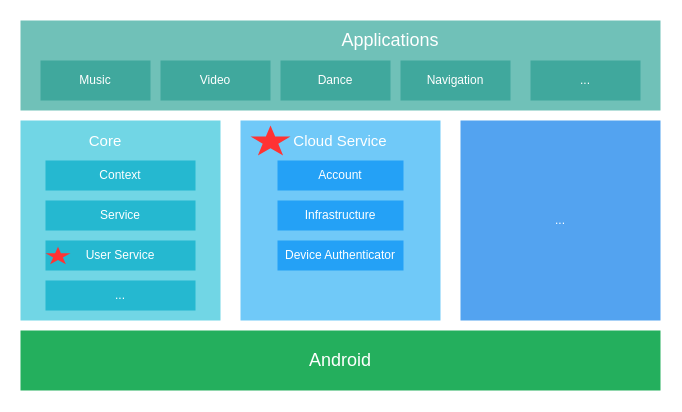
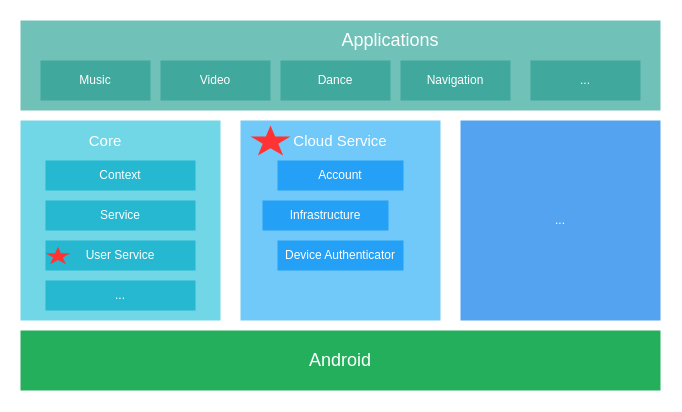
  <mxCell id="0" />
  <mxCell id="1" parent="0" />
  <mxCell id="2" value="" style="rounded=0;whiteSpace=wrap;html=1;fillColor=#70C1B8;strokeColor=none;" parent="1" vertex="1"><mxGeometry x="20" y="20" width="640" height="90" as="geometry" /></mxCell>
  <mxCell id="3" value="Applications" style="text;html=1;strokeColor=none;fillColor=none;align=center;verticalAlign=middle;whiteSpace=wrap;rounded=0;fontSize=18;fontColor=#FFFFFF;" parent="1" vertex="1"><mxGeometry x="370" y="30" width="40" height="20" as="geometry" /></mxCell>
  <mxCell id="4" value="Music" style="rounded=0;whiteSpace=wrap;html=1;fillColor=#40A89D;strokeColor=none;fontColor=#FFFFFF;" parent="1" vertex="1"><mxGeometry x="40" y="60" width="110" height="40" as="geometry" /></mxCell>
  <mxCell id="5" value="Video" style="rounded=0;whiteSpace=wrap;html=1;fillColor=#40A89D;strokeColor=none;fontColor=#FFFFFF;" parent="1" vertex="1"><mxGeometry x="160" y="60" width="110" height="40" as="geometry" /></mxCell>
  <mxCell id="6" value="Dance" style="rounded=0;whiteSpace=wrap;html=1;fillColor=#40A89D;strokeColor=none;fontColor=#FFFFFF;" parent="1" vertex="1"><mxGeometry x="280" y="60" width="110" height="40" as="geometry" /></mxCell>
  <mxCell id="7" value="Navigation" style="rounded=0;whiteSpace=wrap;html=1;fillColor=#40A89D;strokeColor=none;fontColor=#FFFFFF;" parent="1" vertex="1"><mxGeometry x="400" y="60" width="110" height="40" as="geometry" /></mxCell>
  <mxCell id="8" value="..." style="rounded=0;whiteSpace=wrap;html=1;fillColor=#40A89D;strokeColor=none;fontColor=#FFFFFF;" parent="1" vertex="1"><mxGeometry x="530" y="60" width="110" height="40" as="geometry" /></mxCell>
  <mxCell id="9" value="&lt;font style=&quot;font-size: 18px&quot;&gt;Android&lt;/font&gt;" style="rounded=0;whiteSpace=wrap;html=1;fillColor=#24AF5D;strokeColor=none;fontColor=#FFFFFF;" parent="1" vertex="1"><mxGeometry x="20" y="330" width="640" height="60" as="geometry" /></mxCell>
  <mxCell id="10" value="" style="rounded=0;whiteSpace=wrap;html=1;fillColor=#71D6E5;strokeColor=none;" parent="1" vertex="1"><mxGeometry x="20" y="120" width="200" height="200" as="geometry" /></mxCell>
  <mxCell id="11" value="Core" style="text;html=1;strokeColor=none;fillColor=none;align=center;verticalAlign=middle;whiteSpace=wrap;rounded=0;fontSize=15;fontColor=#FFFFFF;" parent="1" vertex="1"><mxGeometry x="85" y="130" width="40" height="20" as="geometry" /></mxCell>
  <mxCell id="12" value="" style="rounded=0;whiteSpace=wrap;html=1;fillColor=#70C9F8;strokeColor=none;" parent="1" vertex="1"><mxGeometry x="240" y="120" width="200" height="200" as="geometry" /></mxCell>
  <mxCell id="13" value="..." style="rounded=0;whiteSpace=wrap;html=1;fillColor=#53A3F0;strokeColor=none;fontColor=#FFFFFF;" parent="1" vertex="1"><mxGeometry x="460" y="120" width="200" height="200" as="geometry" /></mxCell>
  <mxCell id="14" value="Cloud Service" style="text;html=1;strokeColor=none;fillColor=none;align=center;verticalAlign=middle;whiteSpace=wrap;rounded=0;fontSize=15;fontColor=#FFFFFF;" parent="1" vertex="1"><mxGeometry x="290" y="130" width="100" height="20" as="geometry" /></mxCell>
  <mxCell id="15" value="Context" style="rounded=0;whiteSpace=wrap;html=1;fillColor=#25B8D0;strokeColor=none;fontColor=#FFFFFF;" parent="1" vertex="1"><mxGeometry x="45" y="160" width="150" height="30" as="geometry" /></mxCell>
  <mxCell id="16" value="Service" style="rounded=0;whiteSpace=wrap;html=1;fillColor=#25B8D0;strokeColor=none;fontColor=#FFFFFF;" parent="1" vertex="1"><mxGeometry x="45" y="200" width="150" height="30" as="geometry" /></mxCell>
  <mxCell id="17" value="..." style="rounded=0;whiteSpace=wrap;html=1;fillColor=#25B8D0;strokeColor=none;fontColor=#FFFFFF;" parent="1" vertex="1"><mxGeometry x="45" y="280" width="150" height="30" as="geometry" /></mxCell>
  <mxCell id="18" value="Account" style="rounded=0;whiteSpace=wrap;html=1;fillColor=#24A1F6;strokeColor=none;fontColor=#FFFFFF;" parent="1" vertex="1"><mxGeometry x="277" y="160" width="126" height="30" as="geometry" /></mxCell>
- <mxCell id="19" value="Infrastructure" style="rounded=0;whiteSpace=wrap;html=1;fillColor=#24A1F6;strokeColor=none;fontColor=#FFFFFF;" parent="1" vertex="1"><mxGeometry x="277" y="200" width="126" height="30" as="geometry" /></mxCell>
+ <mxCell id="19" value="Infrastructure" style="rounded=0;whiteSpace=wrap;html=1;fillColor=#24A1F6;strokeColor=none;fontColor=#FFFFFF;" parent="1" vertex="1"><mxGeometry x="262" y="200" width="126" height="30" as="geometry" /></mxCell>
  <mxCell id="20" value="Device Authenticator" style="rounded=0;whiteSpace=wrap;html=1;fillColor=#24A1F6;strokeColor=none;fontColor=#FFFFFF;" parent="1" vertex="1"><mxGeometry x="277" y="240" width="126" height="30" as="geometry" /></mxCell>
  <mxCell id="21" value="User Service" style="rounded=0;whiteSpace=wrap;html=1;fillColor=#25B8D0;strokeColor=none;fontColor=#FFFFFF;" parent="1" vertex="1"><mxGeometry x="45" y="240" width="150" height="30" as="geometry" /></mxCell>
  <mxCell id="22" value="" style="verticalLabelPosition=bottom;verticalAlign=top;html=1;shape=mxgraph.basic.star;fillColor=#FF3333;strokeColor=none;" parent="1" vertex="1"><mxGeometry x="45" y="246.25" width="25" height="17.5" as="geometry" /></mxCell>
  <mxCell id="23" value="" style="verticalLabelPosition=bottom;verticalAlign=top;html=1;shape=mxgraph.basic.star;fillColor=#FF3333;strokeColor=none;" parent="1" vertex="1"><mxGeometry x="250" y="125" width="40" height="30" as="geometry" /></mxCell>
